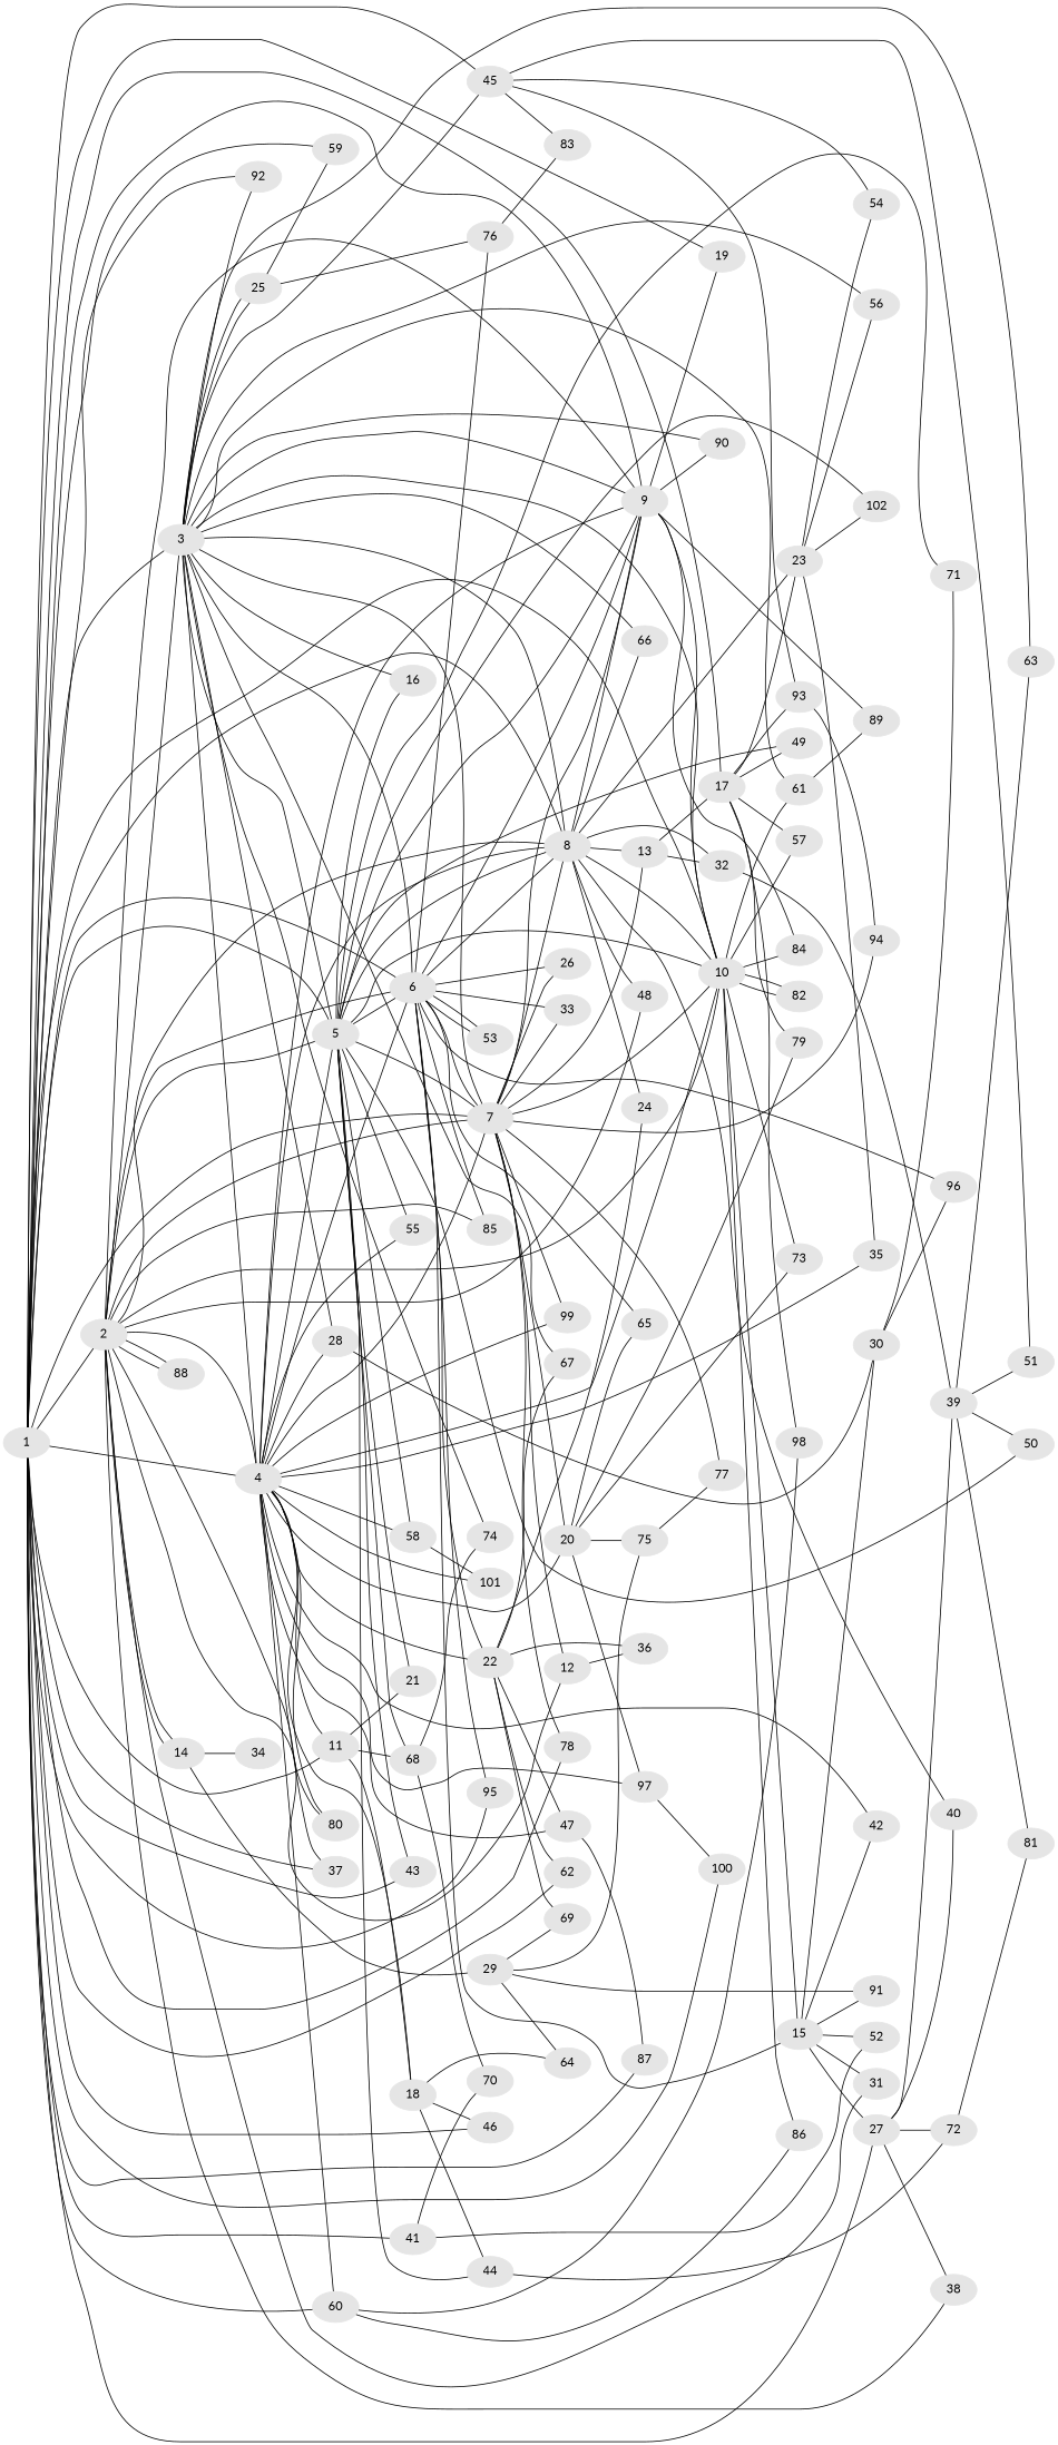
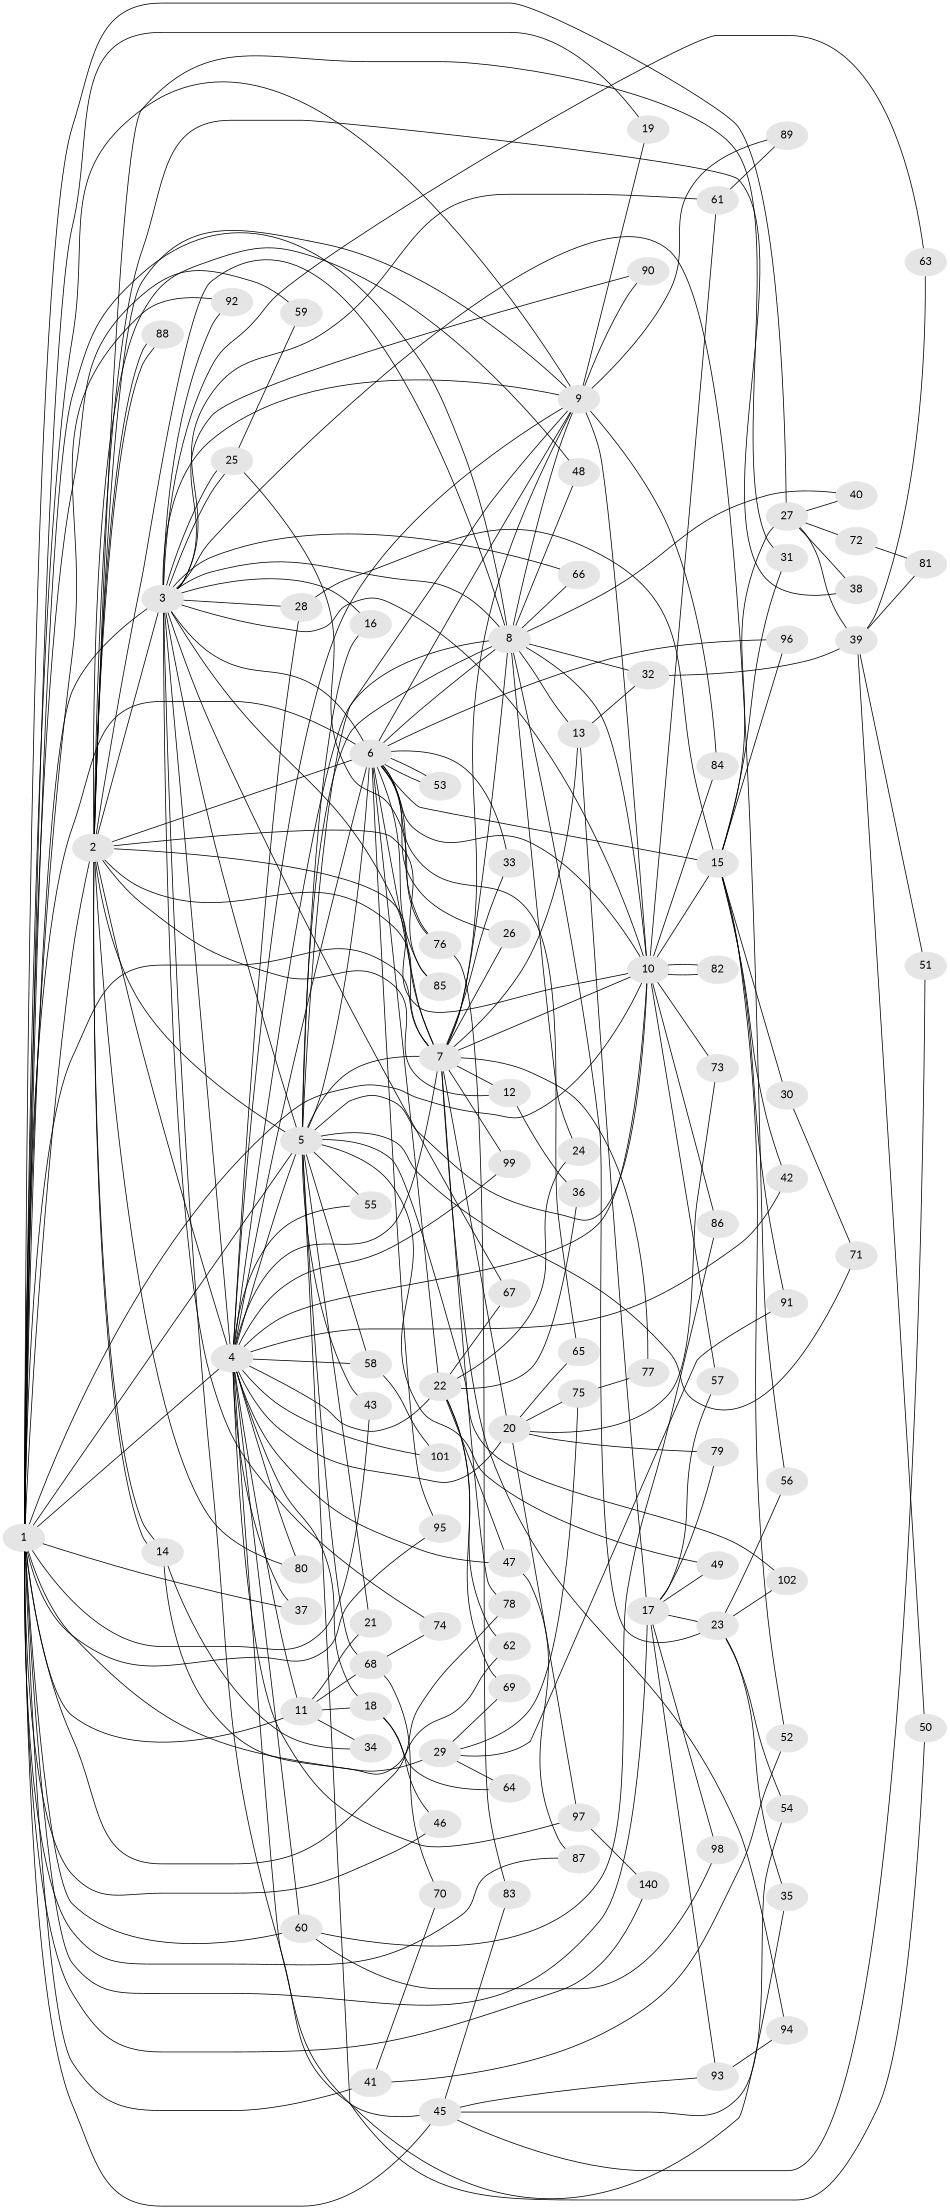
  graph {
    fontname=Lato
    rankdir=LR
    node [color=gray90 fontname=Lato style=filled]
    edge [fontname=Lato]
    1
    2
    3
    4
    5
    6
    7
    8
    9
    10
    11
    17
    19
    27
    37
    41
    43
    45
    46
    59
    60
    62
    78
    87
    92
    95
-   100
+   100 [label=140]
    12
    14
    31
    38
    48
    80
    85
    88
    16
    25
    28
    56
    61
    63
    66
    67
    74
    90
    18
    20
    22
    35
    42
    47
    55
    58
    97
    99
    101
    21
-   44
    49
    50
    68
    71
    102
    15
    26
    33
    53
    65
    76
    96
    13
    77
    94
    23
    24
    32
    40
    84
    89
    57
    73
    82
    86
    34
    79
    93
    98
    39
    72
    52
    70
    54
    51
    83
    36
    29
    30
    64
    75
    69
    91
    81
    1 -- 2
    1 -- 3
    1 -- 4
    1 -- 5
    1 -- 6
    1 -- 7
    1 -- 8
    1 -- 9
    1 -- 10
    1 -- 11
    1 -- 17
    1 -- 19
    1 -- 27
    1 -- 37
    1 -- 41
    1 -- 43
    1 -- 45
    1 -- 46
    1 -- 59
    1 -- 60
    1 -- 62
    1 -- 78
    1 -- 87
    1 -- 92
    1 -- 95
    1 -- 100
    2 -- 3
    2 -- 4
    2 -- 5
    2 -- 6
    2 -- 7
    2 -- 8
    2 -- 9
    2 -- 10
    2 -- 12
    2 -- 14
    2 -- 14
    2 -- 31
    2 -- 38
    2 -- 48
    2 -- 80
    2 -- 85
    2 -- 88
    2 -- 88
    3 -- 4
    3 -- 5
    3 -- 6
    3 -- 7
    3 -- 8
    3 -- 9
    3 -- 10
    3 -- 45
    3 -- 92
    3 -- 16
    3 -- 25
    3 -- 25
    3 -- 28
    3 -- 56
    3 -- 61
    3 -- 63
    3 -- 66
    3 -- 67
    3 -- 74
    3 -- 90
    4 -- 5
    4 -- 6
    4 -- 7
    4 -- 8
    4 -- 9
    4 -- 10
    4 -- 11
    4 -- 37
    4 -- 60
    4 -- 80
    4 -- 28
    4 -- 18
    4 -- 20
    4 -- 22
    4 -- 35
    4 -- 42
    4 -- 47
    4 -- 55
    4 -- 58
    4 -- 97
    4 -- 99
    4 -- 101
    5 -- 6
    5 -- 7
    5 -- 8
    5 -- 9
    5 -- 10
    5 -- 43
    5 -- 16
    5 -- 55
    5 -- 58
    5 -- 21
-   5 -- 44
    5 -- 49
    5 -- 50
    5 -- 68
    5 -- 71
    5 -- 102
    6 -- 7
    6 -- 8
    6 -- 9
+   6 -- 10
    6 -- 95
    6 -- 85
    6 -- 22
    6 -- 15
    6 -- 26
    6 -- 33
    6 -- 53
    6 -- 53
    6 -- 65
    6 -- 76
    6 -- 96
    7 -- 8
    7 -- 9
    7 -- 10
    7 -- 78
    7 -- 12
    7 -- 20
    7 -- 99
    7 -- 26
    7 -- 33
    7 -- 13
    7 -- 77
    7 -- 94
    8 -- 9
    8 -- 10
    8 -- 48
    8 -- 66
    8 -- 13
    8 -- 23
    8 -- 24
    8 -- 32
    8 -- 40
    9 -- 10
    9 -- 19
    9 -- 90
    9 -- 84
    9 -- 89
    10 -- 61
    10 -- 15
    10 -- 84
    10 -- 57
    10 -- 73
    10 -- 82
    10 -- 82
    10 -- 86
    11 -- 18
    11 -- 21
    11 -- 68
+   11 -- 34
    17 -- 49
    17 -- 23
    17 -- 57
    17 -- 79
    17 -- 93
    17 -- 98
    27 -- 38
    27 -- 40
    27 -- 39
    27 -- 72
    41 -- 52
    41 -- 70
    45 -- 93
    45 -- 54
    45 -- 51
    45 -- 83
    60 -- 86
    60 -- 98
    12 -- 36
    14 -- 34
    14 -- 29
    25 -- 59
    25 -- 76
-   28 -- 30
+   28 -- 15
    61 -- 89
    18 -- 46
-   18 -- 44
    18 -- 64
    20 -- 97
    20 -- 65
    20 -- 73
    20 -- 79
    20 -- 75
    22 -- 62
    22 -- 67
    22 -- 47
    22 -- 24
    22 -- 36
    22 -- 69
    47 -- 87
    58 -- 101
    97 -- 100
-   44 -- 72
    68 -- 74
    68 -- 70
    15 -- 27
    15 -- 31
    15 -- 42
-   30 -- 96
+   15 -- 96
    15 -- 52
    15 -- 30
    15 -- 91
    76 -- 83
    13 -- 17
    13 -- 32
    23 -- 56
    23 -- 35
    23 -- 102
    23 -- 54
    32 -- 39
    93 -- 94
    39 -- 63
    39 -- 50
    39 -- 51
    39 -- 81
    72 -- 81
    29 -- 64
    29 -- 75
    29 -- 69
    29 -- 91
    30 -- 71
    75 -- 77
  }
